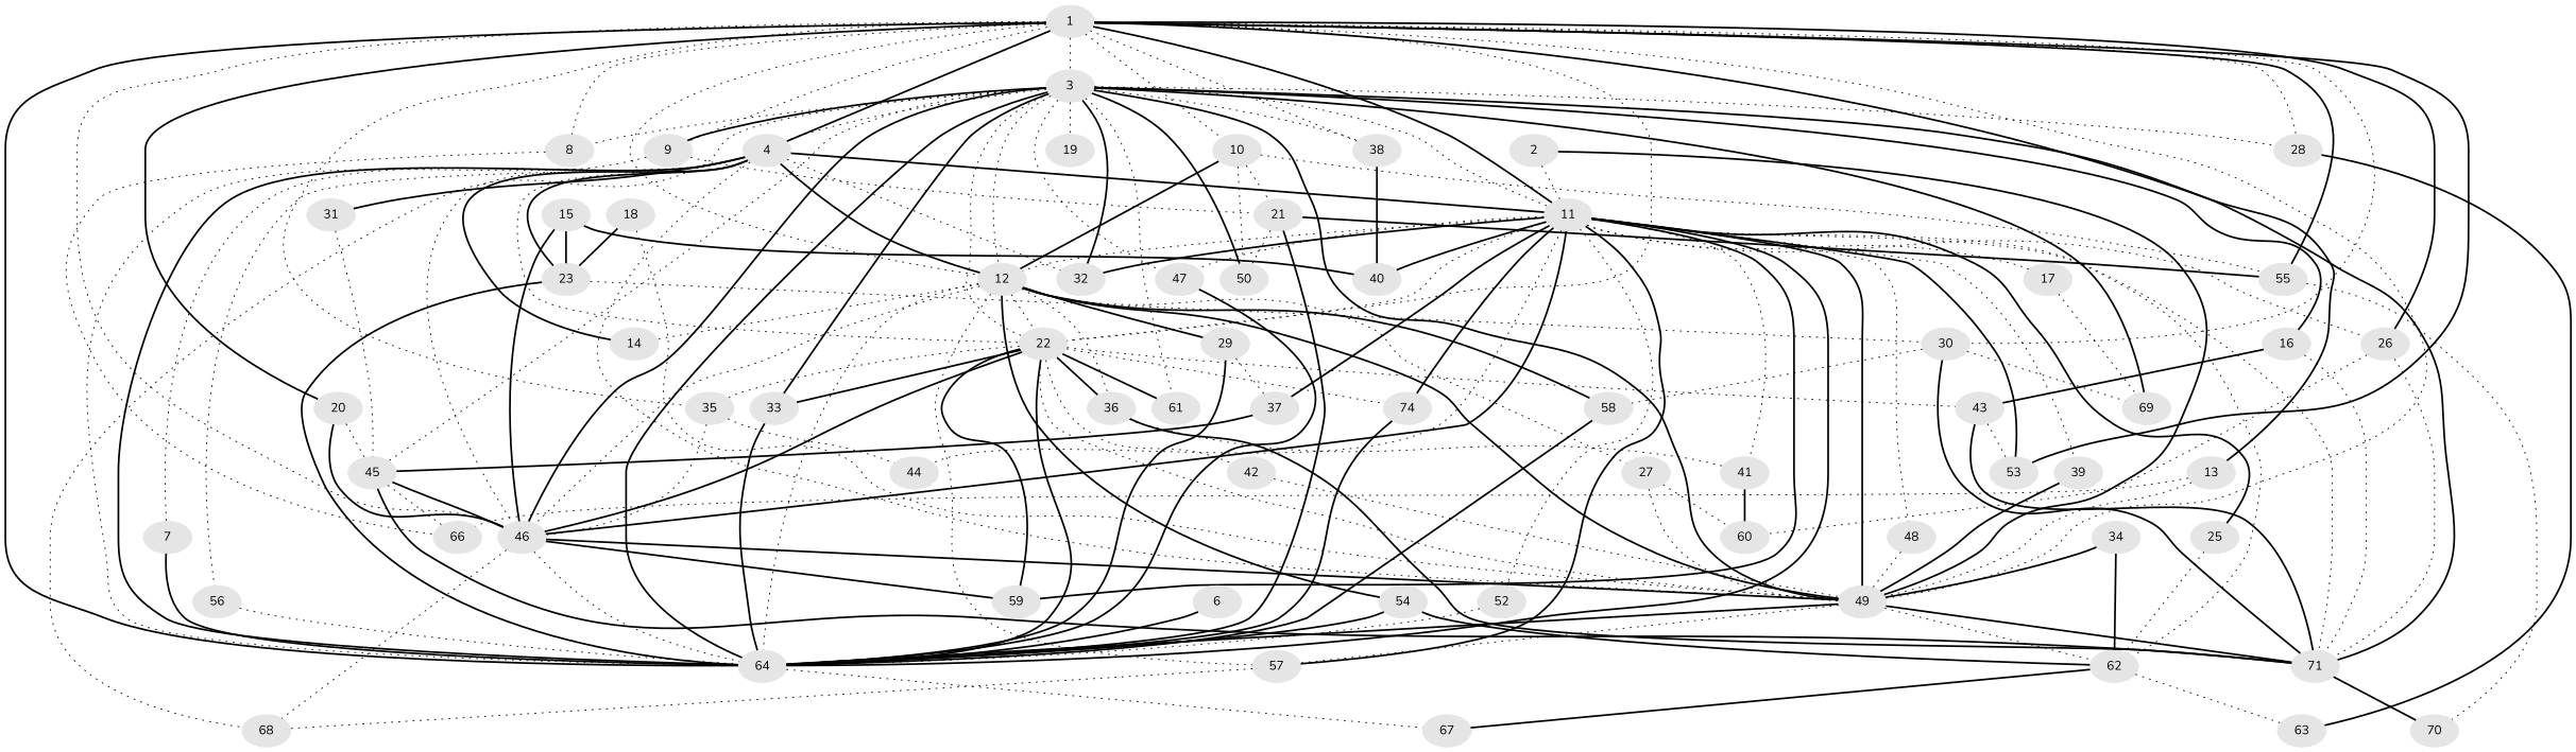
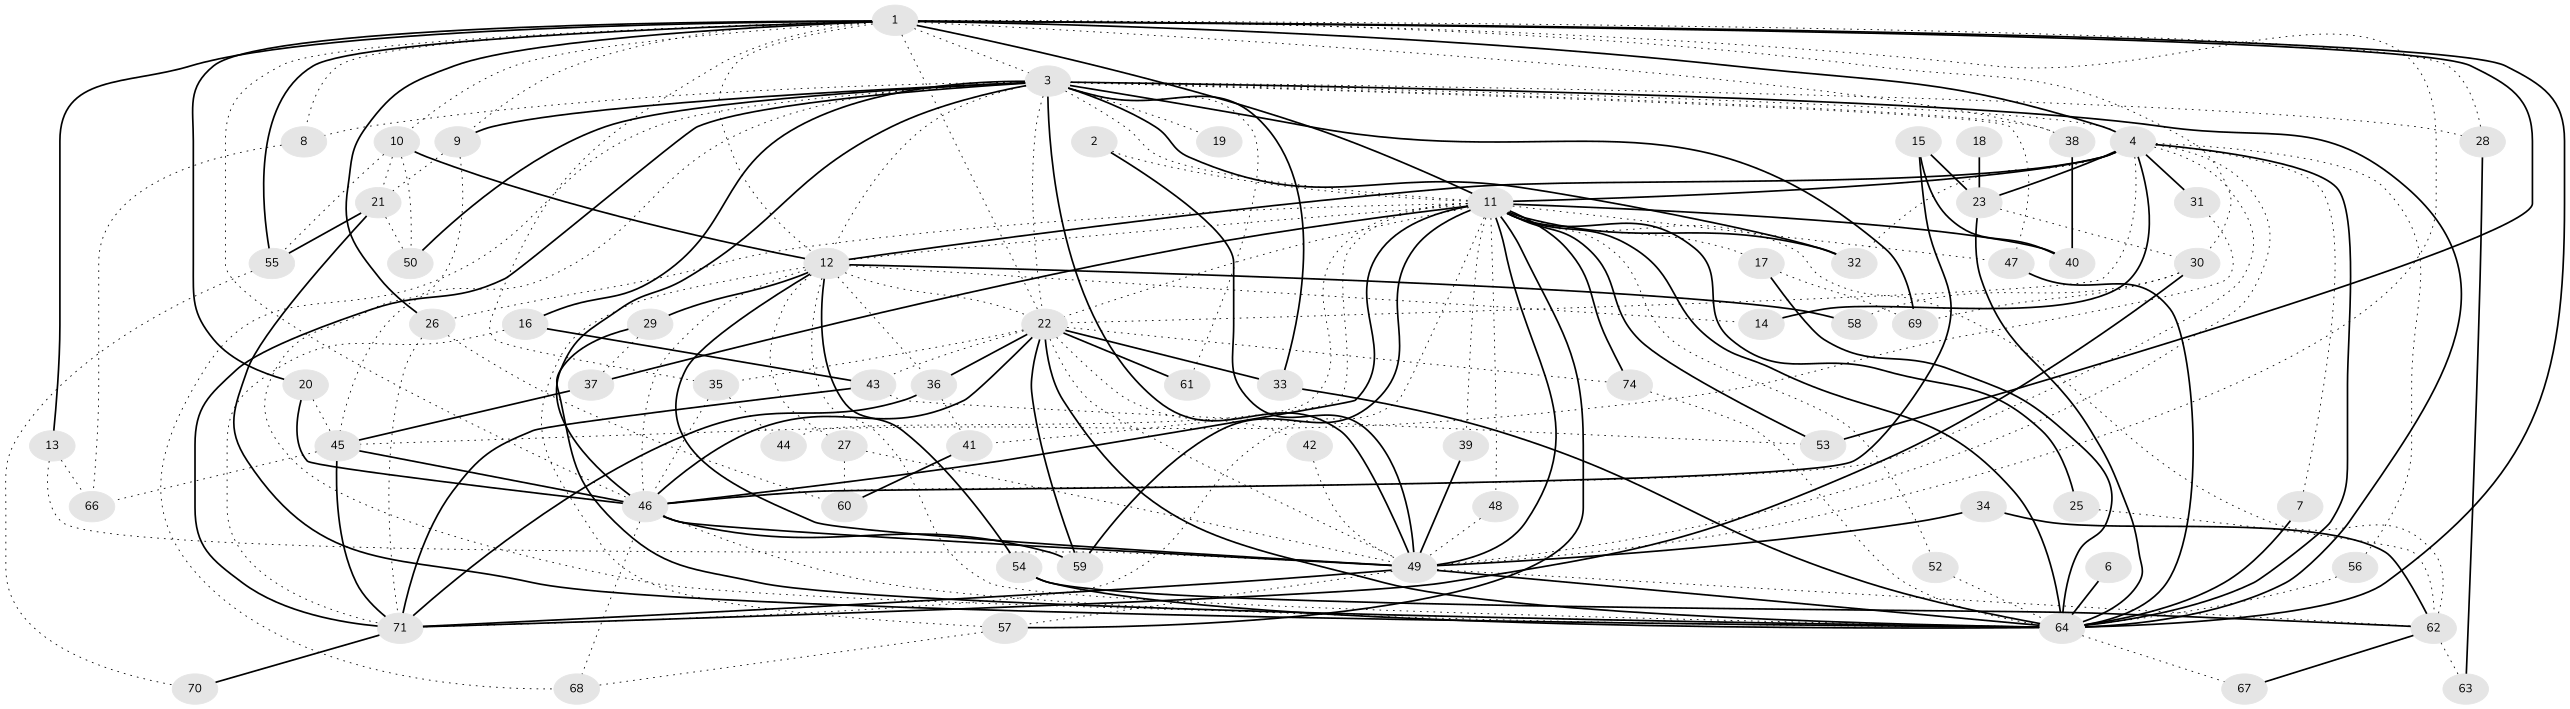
  graph {
    fontname=Nunito
    node [color=gray90 fontname=Nunito style=filled]
    edge [fontname=Nunito style=dotted weight=1.0]
    1
    3
    4
    8
    9
    10
    11
    12
    13
    20
    22
    26
    28
    30
    35
    38
    46
    49
    53
    55
    64
    16
    19
    32
    33
    45
    47
    50
    n29 [label=71]
    61
    68
    69
    7
    14
    23
    31
    56
    66
    21
    17
    n41 [label=74]
    25
    37
    39
    40
    41
    44
    48
    52
    57
    59
    62
    27
    29
    36
    54
    58
    43
    42
    60
    63
    70
    67
    2
    6
    15
    18
    34
    1 -- 3 [weight=2.0]
    1 -- 4 [style=bold weight=3.0]
    1 -- 8
    1 -- 9
    1 -- 10
    1 -- 11 [style=bold weight=2.0]
    1 -- 12 [weight=3.0]
    1 -- 13 [style=bold]
    1 -- 20 [style=bold]
    1 -- 22 [weight=2.0]
    1 -- 26 [style=bold]
    1 -- 28
    1 -- 30
    1 -- 35
    1 -- 38
    1 -- 46 [weight=2.0]
    1 -- 49 [weight=2.0]
    1 -- 53 [style=bold]
    1 -- 55 [style=bold]
    1 -- 64 [style=bold weight=2.0]
    3 -- 4
    3 -- 8
    3 -- 9 [style=bold]
    3 -- 11
    3 -- 12 [weight=2.0]
    3 -- 22
    3 -- 28 [weight=2.0]
    3 -- 38 [weight=2.0]
    3 -- 46 [style=bold]
    3 -- 49 [style=bold]
    3 -- 64 [style=bold]
    3 -- 16 [style=bold]
    3 -- 19
    3 -- 32 [style=bold]
    3 -- 33 [style=bold]
    3 -- 45
    3 -- 47
    3 -- 50 [style=bold]
    3 -- n29 [style=bold]
    3 -- 61
    3 -- 68
    3 -- 69 [style=bold]
    4 -- 11 [style=bold]
    4 -- 12 [style=bold]
    4 -- 22 [weight=2.0]
    4 -- 46 [weight=2.0]
    4 -- 49
    4 -- 64 [style=bold weight=2.0]
    4 -- 32
    4 -- 7
    4 -- 14 [style=bold]
    4 -- 23 [style=bold]
    4 -- 31 [style=bold]
    4 -- 56
    8 -- 66
    9 -- 64
    9 -- 21
    10 -- 12 [style=bold]
    10 -- 55
    10 -- 50
    10 -- 21
    11 -- 12
    11 -- 22
    11 -- 26
    11 -- 46 [style=bold weight=2.0]
    11 -- 49 [style=bold weight=2.0]
    11 -- 53 [style=bold]
    11 -- 64 [style=bold]
    11 -- 32 [style=bold]
    11 -- 47
    11 -- n29
    11 -- 17
    11 -- n41 [style=bold]
    11 -- 25 [style=bold]
    11 -- 37 [style=bold]
    11 -- 39
    11 -- 40 [style=bold]
    11 -- 41
    11 -- 44
    11 -- 48
    11 -- 52
    11 -- 57 [style=bold]
    11 -- 59 [style=bold]
    11 -- 62 [weight=2.0]
    12 -- 22
    12 -- 46
    12 -- 49 [style=bold]
    12 -- 64
    12 -- 14
    12 -- 57
    12 -- 27
    12 -- 29 [style=bold]
    12 -- 36
    12 -- 54 [style=bold]
    12 -- 58 [style=bold]
    13 -- 49
    13 -- 66
    20 -- 46 [style=bold]
    20 -- 45
    22 -- 35
    22 -- 46 [style=bold]
    22 -- 49
    22 -- 64 [style=bold]
    22 -- 33 [style=bold]
    22 -- 61 [style=bold]
    22 -- n41
    22 -- 59 [style=bold]
    22 -- 36 [style=bold]
    22 -- 43
    22 -- 42
    26 -- n29
    26 -- 60
    28 -- 63 [style=bold]
    30 -- n29 [style=bold]
    30 -- 69
    30 -- 58
    35 -- 46
    35 -- 44
    38 -- 40 [style=bold]
    46 -- 49 [style=bold]
    46 -- 64
    46 -- 68
    46 -- 59 [style=bold]
    49 -- 64 [style=bold]
    49 -- n29 [style=bold]
    49 -- 57
    49 -- 62
    55 -- 70
    64 -- 67
    16 -- n29
    16 -- 43 [style=bold]
    33 -- 64 [style=bold]
    45 -- 46 [style=bold]
    45 -- n29 [style=bold]
    45 -- 66
    47 -- 64 [style=bold]
    n29 -- 70 [style=bold]
    7 -- 64 [style=bold]
    23 -- 30
    23 -- 64 [style=bold]
    31 -- 45
    56 -- 64 [weight=2.0]
    21 -- 55 [style=bold]
    21 -- 64 [style=bold]
    21 -- 50
-   58 -- 64 [style=bold]
+   17 -- 64 [style=bold]
    17 -- 69
-   n41 -- 64 [style=bold]
+   n41 -- 64
    25 -- 62
    37 -- 45 [style=bold]
    39 -- 49 [style=bold]
    41 -- 60 [style=bold]
    48 -- 49
    52 -- 64
    57 -- 68
    62 -- 63
    62 -- 67 [style=bold]
    27 -- 49
    27 -- 60
    29 -- 64 [style=bold]
    29 -- 37
    36 -- n29 [style=bold]
    36 -- 41
    54 -- 64 [style=bold]
    54 -- 62 [style=bold]
    43 -- 53
    43 -- n29 [style=bold]
    42 -- 49
    2 -- 11
    2 -- 49 [style=bold]
    6 -- 64 [style=bold]
    15 -- 46 [style=bold]
    15 -- 23 [style=bold]
    15 -- 40 [style=bold]
-   18 -- 49
    18 -- 23 [style=bold]
    34 -- 49 [style=bold]
    34 -- 62 [style=bold]
  }
